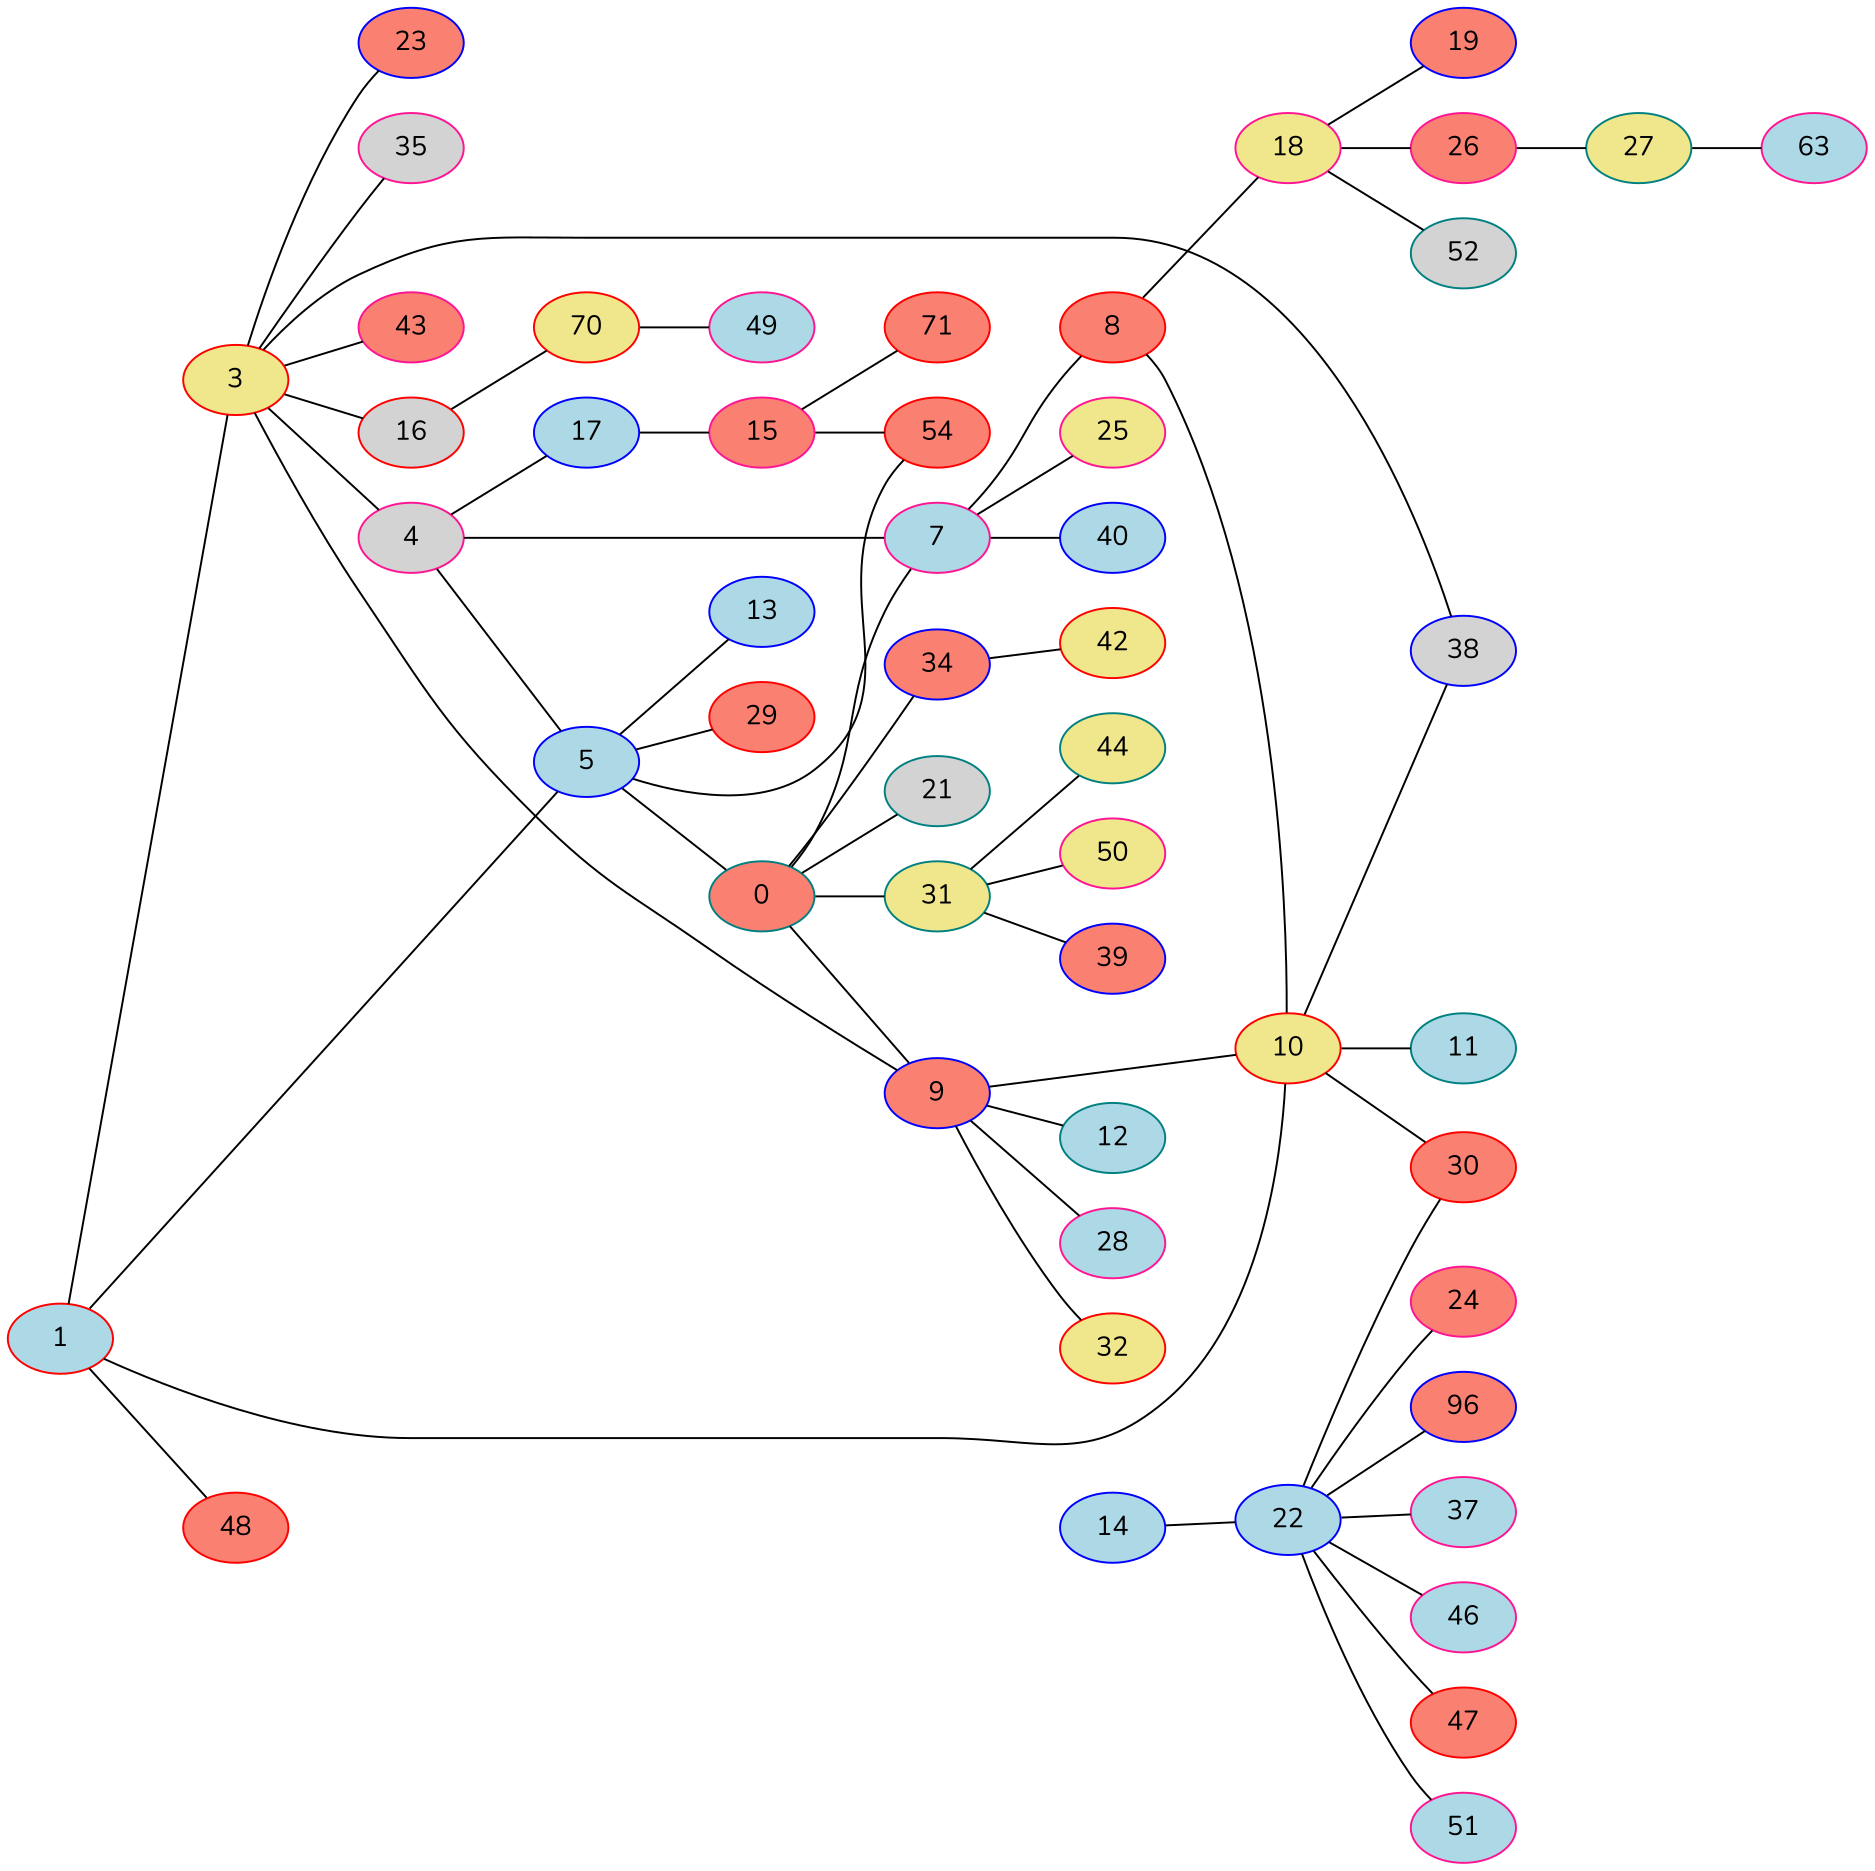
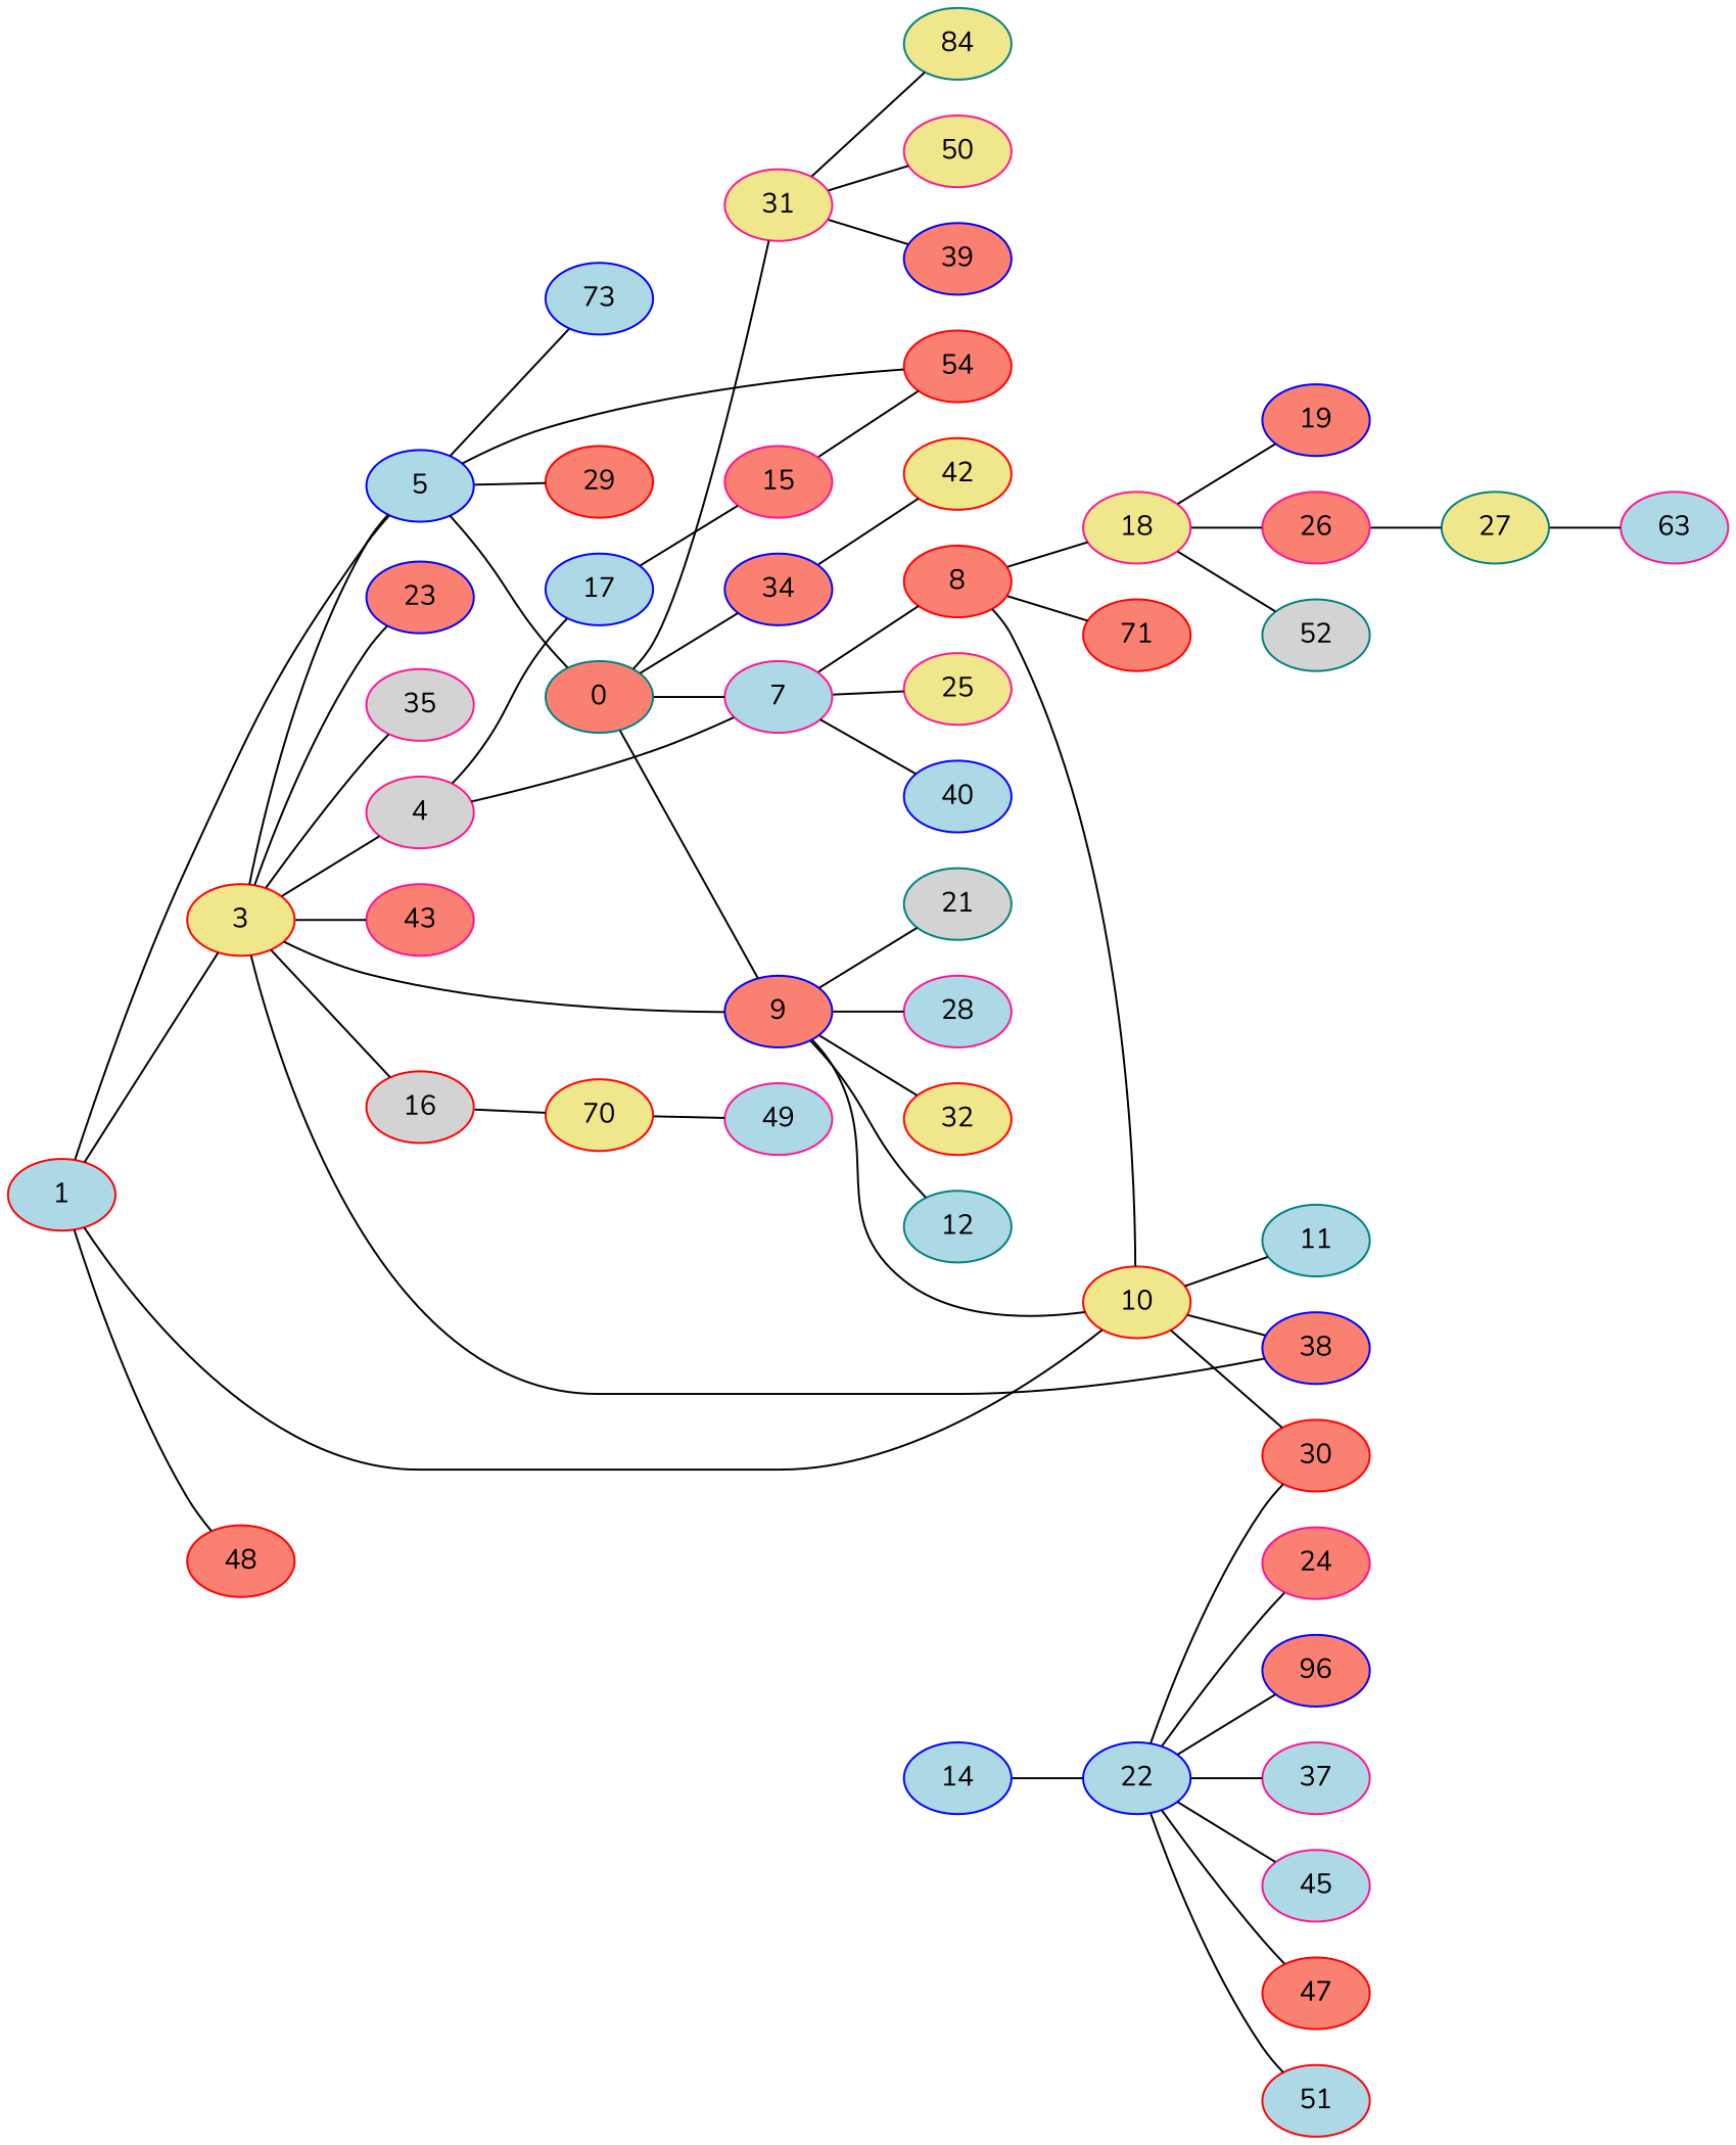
  graph {
    fontname=Nunito
    rankdir=LR
    node [color=deeppink fillcolor=salmon fontname=Nunito style=filled]
    edge [fontname=Nunito]
    1 [color=red fillcolor=lightblue]
    3 [color=red fillcolor=khaki]
    5 [color=blue fillcolor=lightblue]
    10 [color=red fillcolor=khaki]
    48 [color=red]
    4 [fillcolor=lightgrey]
    9 [color=blue]
    16 [color=red fillcolor=lightgrey]
    23 [color=blue]
    35 [fillcolor=lightgrey]
-   38 [color=blue fillcolor=lightgrey]
+   38 [color=blue]
    43
    n13 [color=teal label=0]
-   13 [color=blue fillcolor=lightblue]
+   13 [color=blue fillcolor=lightblue label=73]
    29 [color=red]
    n16 [color=red label=54]
    11 [color=teal fillcolor=lightblue]
    30 [color=red]
    8 [color=red]
    18 [fillcolor=khaki]
    14 [color=blue fillcolor=lightblue]
    22 [color=blue fillcolor=lightblue]
    7 [fillcolor=lightblue]
    17 [color=blue fillcolor=lightblue]
    12 [color=teal fillcolor=lightblue]
    21 [color=teal fillcolor=lightgrey]
    28 [fillcolor=lightblue]
    32 [color=red fillcolor=khaki]
    n29 [color=red fillcolor=khaki label=70]
    25 [fillcolor=khaki]
    40 [color=blue fillcolor=lightblue]
    15
-   31 [color=teal fillcolor=khaki]
+   31 [fillcolor=khaki]
    34 [color=blue]
    39 [color=blue]
-   44 [color=teal fillcolor=khaki]
+   44 [color=teal fillcolor=khaki label=84]
    50 [fillcolor=khaki]
    42 [color=red fillcolor=khaki]
    19 [color=blue]
    26
    52 [color=teal fillcolor=lightgrey]
    n42 [color=red label=71]
    24
    n44 [color=blue label=96]
    37 [fillcolor=lightblue]
-   45 [fillcolor=lightblue label=46]
+   45 [fillcolor=lightblue]
    47 [color=red]
-   51 [fillcolor=lightblue]
+   51 [color=red fillcolor=lightblue]
    49 [fillcolor=lightblue]
    27 [color=teal fillcolor=khaki]
    n51 [fillcolor=lightblue label=63]
    1 -- 3
    1 -- 5
    1 -- 10
    1 -- 48
-   4 -- 5
+   3 -- 5
    3 -- 4
    3 -- 9
    3 -- 16
    3 -- 23
    3 -- 35
    3 -- 38
    3 -- 43
    5 -- n13
    5 -- 13
    5 -- 29
    5 -- n16
    10 -- 38
    10 -- 11
    10 -- 30
    4 -- 7
    4 -- 17
    9 -- 10
    9 -- 12
-   n13 -- 21
+   9 -- 21
    9 -- 28
    9 -- 32
    16 -- n29
    n13 -- 9
    n13 -- 7
    n13 -- 31
    n13 -- 34
    8 -- 10
    8 -- 18
    18 -- 19
    18 -- 26
    18 -- 52
    14 -- 22
    22 -- 30
    22 -- 24
    22 -- n44
    22 -- 37
    22 -- 45
    22 -- 47
    22 -- 51
    7 -- 8
    7 -- 25
    7 -- 40
    17 -- 15
    n29 -- 49
    15 -- n16
-   15 -- n42
+   8 -- n42
    31 -- 39
    31 -- 44
    31 -- 50
    34 -- 42
    26 -- 27
    27 -- n51
  }
